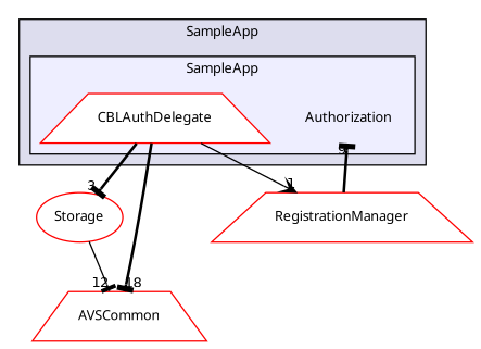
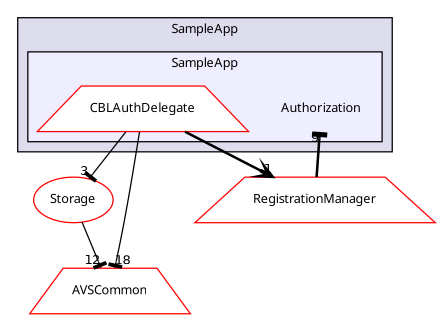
  digraph {
    compound=true
    fontname="Noto Sans"
    node [fontname="Noto Sans" fontsize=10 shape=trapezium color=red fillcolor=white style=filled]
    edge [arrowhead=tee fontname="Noto Sans" labeldistance=1.5 labelfontname=Helvetica labelfontsize=10 style=solid]
    n1 [label=Authorization shape=plaintext color="" fillcolor="" style=""]
    n2 [label=CBLAuthDelegate]
    n3 [label=Storage shape=ellipse]
    n4 [label=AVSCommon]
    n5 [label=RegistrationManager]
    subgraph cluster_1 {
      bgcolor="#ddddee"
      fontsize=10
      label=SampleApp
      pencolor=black
      subgraph cluster_2 {
        bgcolor="#eeeeff"
        fontsize=10
        label=SampleApp
        pencolor=black
        n1
        n2
      }
    }
-   n2 -> n3 [headlabel=3 style=bold]
-   n2 -> n4 [headlabel=18 style=bold]
-   n2 -> n5 [arrowhead=vee headlabel=1]
+   n2 -> n3 [headlabel=3]
+   n2 -> n4 [headlabel=18]
+   n2 -> n5 [arrowhead=vee headlabel=1 style=bold]
    n3 -> n4 [headlabel=12]
    n5 -> n1 [headlabel=9 style=bold]
  }
